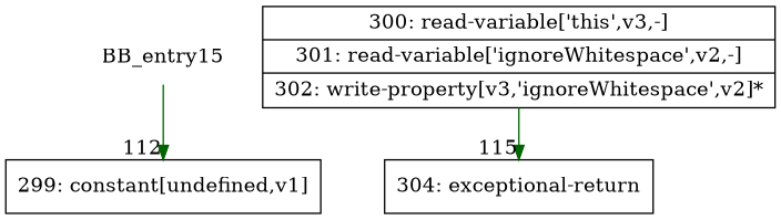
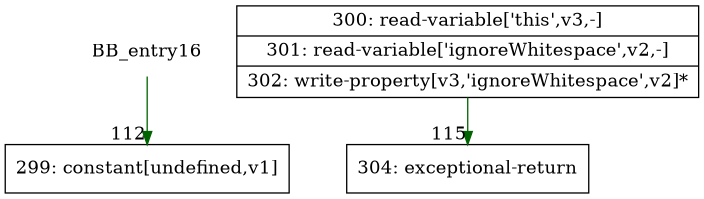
  digraph {
    rankdir=TD
    node [shape=record]
    edge [color=darkgreen headport=n tailport=s]
-   BB_entry15 [shape=none]
+   BB_entry15 [shape=none label=BB_entry16]
    n2 [label="{299: constant[undefined,v1]}"]
    n3 [label="{300: read-variable['this',v3,-]|301: read-variable['ignoreWhitespace',v2,-]|302: write-property[v3,'ignoreWhitespace',v2]*}"]
    n4 [label="{304: exceptional-return}"]
    BB_entry15 -> n2 [headlabel="    112"]
    n3 -> n4 [headlabel="      115"]
  }
